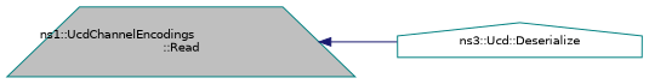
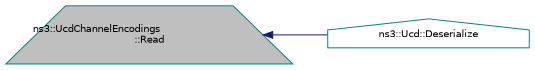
  digraph {
    rankdir=LR
    node [color=teal fontname=Helvetica fontsize=10 style=filled]
-   n1 [fillcolor=grey75 fontcolor=black height=0.2 label="ns1::UcdChannelEncodings\l::Read" shape=trapezium width=0.4]
+   n1 [fillcolor=grey75 fontcolor=black height=0.2 label="ns3::UcdChannelEncodings\l::Read" shape=trapezium width=0.4]
    n2 [fillcolor=white height=0.2 label="ns3::Ucd::Deserialize" shape=house width=0.4]
    n1 -> n2 [color=midnightblue dir=back fontname=Helvetica fontsize=10 labelfontname=Helvetica labelfontsize=10 style=solid]
  }
